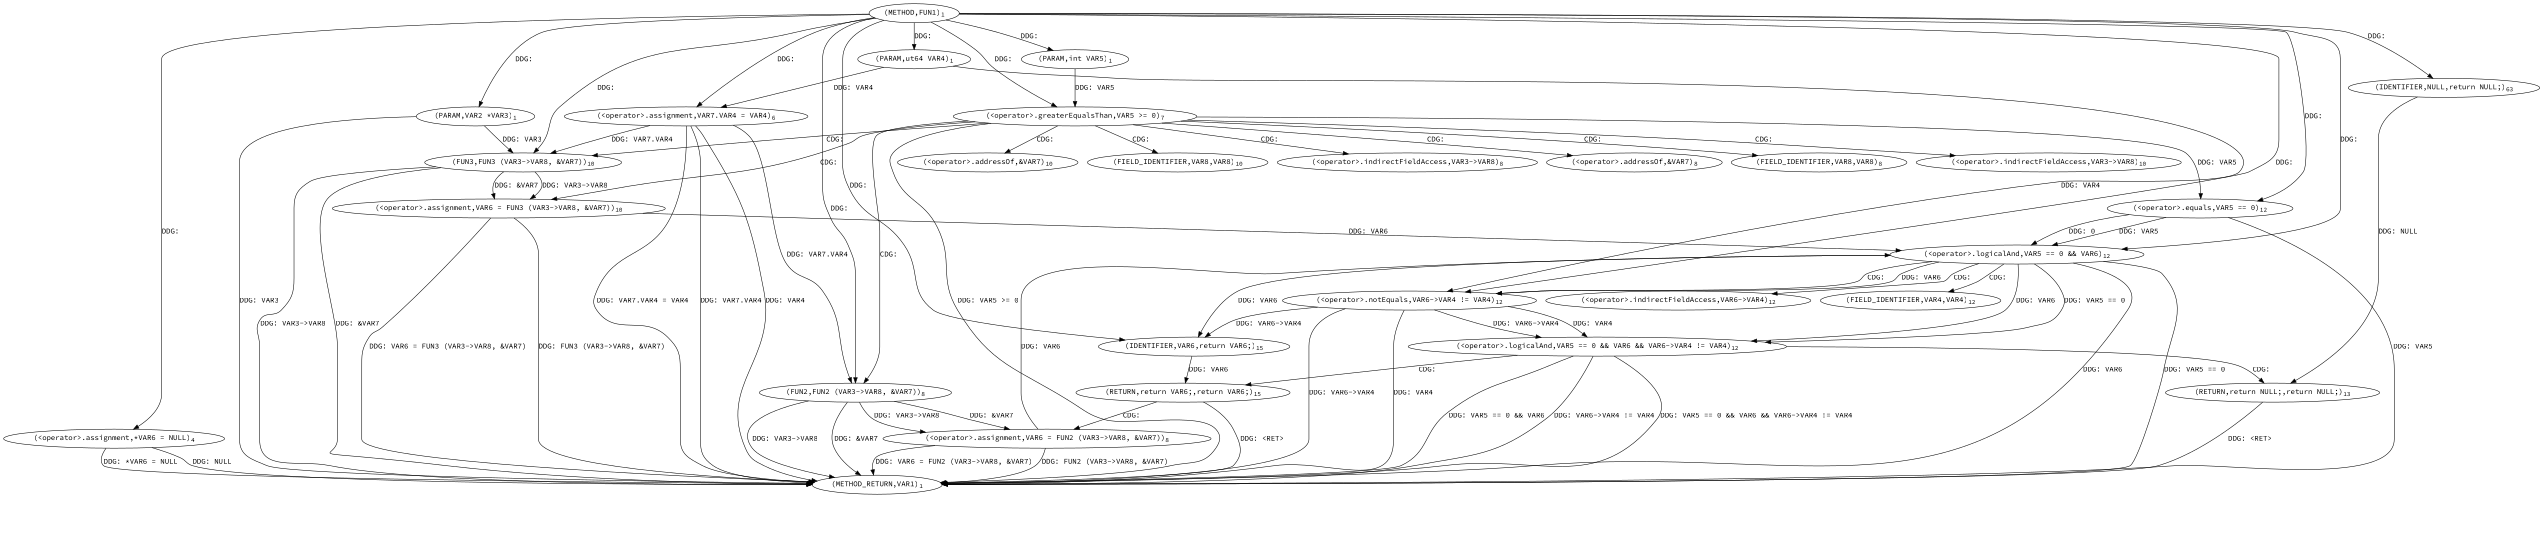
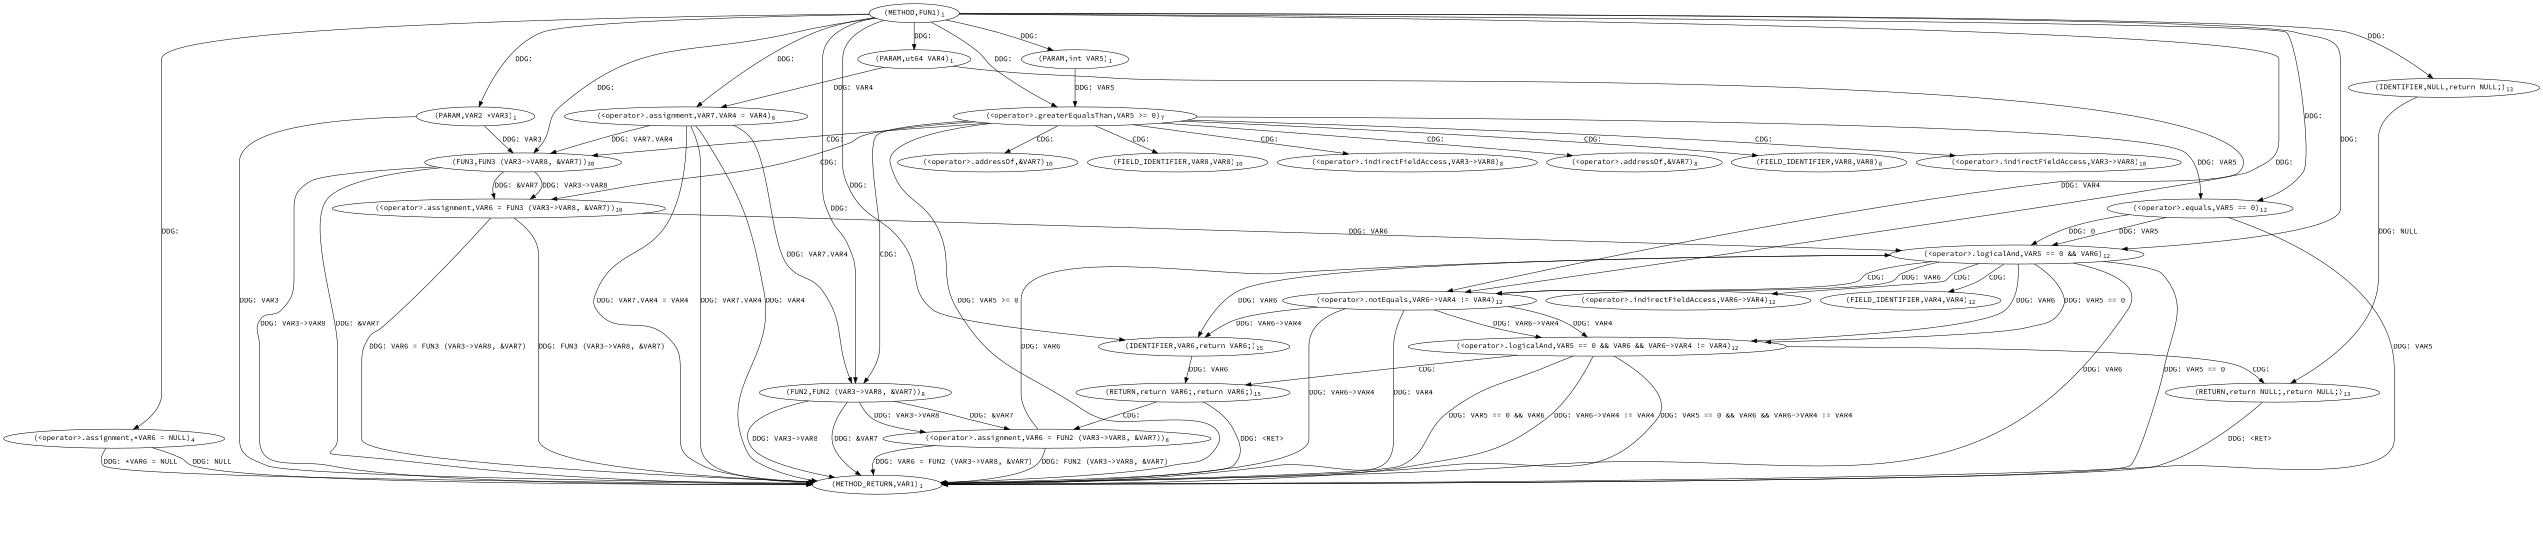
  digraph {
    fontname="Source Code Pro"
    node [fontname="Source Code Pro"]
    edge [fontname="Source Code Pro"]
    n1 [label=<(METHOD,FUN1)<SUB>1</SUB>>]
    n2 [label=<(PARAM,VAR2 *VAR3)<SUB>1</SUB>>]
    n3 [label=<(PARAM,ut64 VAR4)<SUB>1</SUB>>]
    n4 [label=<(PARAM,int VAR5)<SUB>1</SUB>>]
    n5 [label=<(&lt;operator&gt;.assignment,*VAR6 = NULL)<SUB>4</SUB>>]
    n6 [label=<(&lt;operator&gt;.assignment,VAR7.VAR4 = VAR4)<SUB>6</SUB>>]
    n7 [label=<(&lt;operator&gt;.greaterEqualsThan,VAR5 &gt;= 0)<SUB>7</SUB>>]
    n8 [label=<(IDENTIFIER,VAR6,return VAR6;)<SUB>15</SUB>>]
    n9 [label=<(&lt;operator&gt;.logicalAnd,VAR5 == 0 &amp;&amp; VAR6)<SUB>12</SUB>>]
    n10 [label=<(&lt;operator&gt;.notEquals,VAR6-&gt;VAR4 != VAR4)<SUB>12</SUB>>]
-   n11 [label=<(IDENTIFIER,NULL,return NULL;)<SUB>63</SUB>>]
+   n11 [label=<(IDENTIFIER,NULL,return NULL;)<SUB>13</SUB>>]
    n12 [label=<(FUN2,FUN2 (VAR3-&gt;VAR8, &amp;VAR7))<SUB>8</SUB>>]
    n13 [label=<(&lt;operator&gt;.equals,VAR5 == 0)<SUB>12</SUB>>]
-   n14 [label=<(FUN3,FUN3 (VAR3-&gt;VAR8, &amp;VAR7))<SUB>10</SUB>>]
+   n14 [label=<(FUN3,FUN3 (VAR3-&gt;VAR8, &amp;VAR7))<SUB>30</SUB>>]
    n15 [label=<(METHOD_RETURN,VAR1)<SUB>1</SUB>>]
    n16 [label=<(&lt;operator&gt;.assignment,VAR6 = FUN3 (VAR3-&gt;VAR8, &amp;VAR7))<SUB>10</SUB>>]
    n17 [label=<(&lt;operator&gt;.indirectFieldAccess,VAR3-&gt;VAR8)<SUB>8</SUB>>]
    n18 [label=<(&lt;operator&gt;.addressOf,&amp;VAR7)<SUB>8</SUB>>]
    n19 [label=<(FIELD_IDENTIFIER,VAR8,VAR8)<SUB>8</SUB>>]
    n20 [label=<(&lt;operator&gt;.indirectFieldAccess,VAR3-&gt;VAR8)<SUB>10</SUB>>]
    n21 [label=<(&lt;operator&gt;.addressOf,&amp;VAR7)<SUB>10</SUB>>]
    n22 [label=<(FIELD_IDENTIFIER,VAR8,VAR8)<SUB>10</SUB>>]
    n23 [label=<(RETURN,return VAR6;,return VAR6;)<SUB>15</SUB>>]
    n24 [label=<(&lt;operator&gt;.logicalAnd,VAR5 == 0 &amp;&amp; VAR6 &amp;&amp; VAR6-&gt;VAR4 != VAR4)<SUB>12</SUB>>]
    n25 [label=<(&lt;operator&gt;.indirectFieldAccess,VAR6-&gt;VAR4)<SUB>12</SUB>>]
    n26 [label=<(FIELD_IDENTIFIER,VAR4,VAR4)<SUB>12</SUB>>]
    n27 [label=<(RETURN,return NULL;,return NULL;)<SUB>13</SUB>>]
    n28 [label=<(&lt;operator&gt;.assignment,VAR6 = FUN2 (VAR3-&gt;VAR8, &amp;VAR7))<SUB>8</SUB>>]
    n1 -> n2 [label="DDG: "]
    n1 -> n3 [label="DDG: "]
    n1 -> n4 [label="DDG: "]
    n1 -> n5 [label="DDG: "]
    n1 -> n6 [label="DDG: "]
    n1 -> n7 [label="DDG: "]
    n1 -> n8 [label="DDG: "]
    n1 -> n9 [label="DDG: "]
    n1 -> n10 [label="DDG: "]
    n1 -> n11 [label="DDG: "]
    n1 -> n12 [label="DDG: "]
    n1 -> n13 [label="DDG: "]
    n1 -> n14 [label="DDG: "]
    n2 -> n14 [label="DDG: VAR3"]
    n2 -> n15 [label="DDG: VAR3"]
    n3 -> n6 [label="DDG: VAR4"]
    n3 -> n10 [label="DDG: VAR4"]
    n4 -> n7 [label="DDG: VAR5"]
    n5 -> n15 [label="DDG: NULL"]
    n5 -> n15 [label="DDG: *VAR6 = NULL"]
    n6 -> n12 [label="DDG: VAR7.VAR4"]
    n6 -> n14 [label="DDG: VAR7.VAR4"]
    n6 -> n15 [label="DDG: VAR7.VAR4"]
    n6 -> n15 [label="DDG: VAR4"]
    n6 -> n15 [label="DDG: VAR7.VAR4 = VAR4"]
    n7 -> n12 [label="CDG: "]
    n7 -> n13 [label="DDG: VAR5"]
    n7 -> n14 [label="CDG: "]
    n7 -> n15 [label="DDG: VAR5 &gt;= 0"]
    n7 -> n16 [label="CDG: "]
    n7 -> n17 [label="CDG: "]
    n7 -> n18 [label="CDG: "]
    n7 -> n19 [label="CDG: "]
    n7 -> n20 [label="CDG: "]
    n7 -> n21 [label="CDG: "]
    n7 -> n22 [label="CDG: "]
    n8 -> n23 [label="DDG: VAR6"]
    n9 -> n8 [label="DDG: VAR6"]
    n9 -> n10 [label="DDG: VAR6"]
    n9 -> n10 [label="CDG: "]
    n9 -> n15 [label="DDG: VAR5 == 0"]
    n9 -> n15 [label="DDG: VAR6"]
    n9 -> n24 [label="DDG: VAR5 == 0"]
    n9 -> n24 [label="DDG: VAR6"]
    n9 -> n25 [label="CDG: "]
    n9 -> n26 [label="CDG: "]
    n10 -> n8 [label="DDG: VAR6-&gt;VAR4"]
    n10 -> n15 [label="DDG: VAR6-&gt;VAR4"]
    n10 -> n15 [label="DDG: VAR4"]
    n10 -> n24 [label="DDG: VAR6-&gt;VAR4"]
    n10 -> n24 [label="DDG: VAR4"]
    n11 -> n27 [label="DDG: NULL"]
    n12 -> n15 [label="DDG: VAR3-&gt;VAR8"]
    n12 -> n15 [label="DDG: &amp;VAR7"]
    n12 -> n28 [label="DDG: VAR3-&gt;VAR8"]
    n12 -> n28 [label="DDG: &amp;VAR7"]
    n13 -> n9 [label="DDG: VAR5"]
    n13 -> n9 [label="DDG: 0"]
    n13 -> n15 [label="DDG: VAR5"]
    n14 -> n15 [label="DDG: VAR3-&gt;VAR8"]
    n14 -> n15 [label="DDG: &amp;VAR7"]
    n14 -> n16 [label="DDG: VAR3-&gt;VAR8"]
    n14 -> n16 [label="DDG: &amp;VAR7"]
    n16 -> n9 [label="DDG: VAR6"]
    n16 -> n15 [label="DDG: FUN3 (VAR3-&gt;VAR8, &amp;VAR7)"]
    n16 -> n15 [label="DDG: VAR6 = FUN3 (VAR3-&gt;VAR8, &amp;VAR7)"]
    n23 -> n15 [label="DDG: &lt;RET&gt;"]
    n23 -> n28 [label="CDG: "]
    n24 -> n15 [label="DDG: VAR5 == 0 &amp;&amp; VAR6"]
    n24 -> n15 [label="DDG: VAR6-&gt;VAR4 != VAR4"]
    n24 -> n15 [label="DDG: VAR5 == 0 &amp;&amp; VAR6 &amp;&amp; VAR6-&gt;VAR4 != VAR4"]
    n24 -> n23 [label="CDG: "]
    n24 -> n27 [label="CDG: "]
    n27 -> n15 [label="DDG: &lt;RET&gt;"]
    n28 -> n9 [label="DDG: VAR6"]
    n28 -> n15 [label="DDG: FUN2 (VAR3-&gt;VAR8, &amp;VAR7)"]
    n28 -> n15 [label="DDG: VAR6 = FUN2 (VAR3-&gt;VAR8, &amp;VAR7)"]
  }
